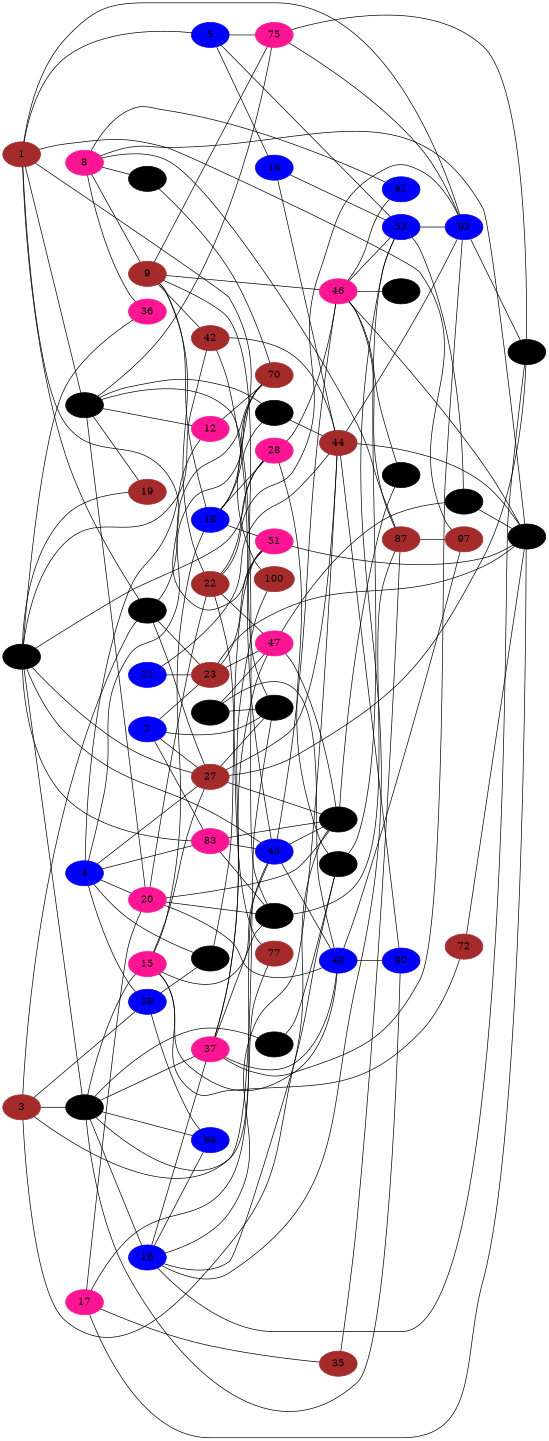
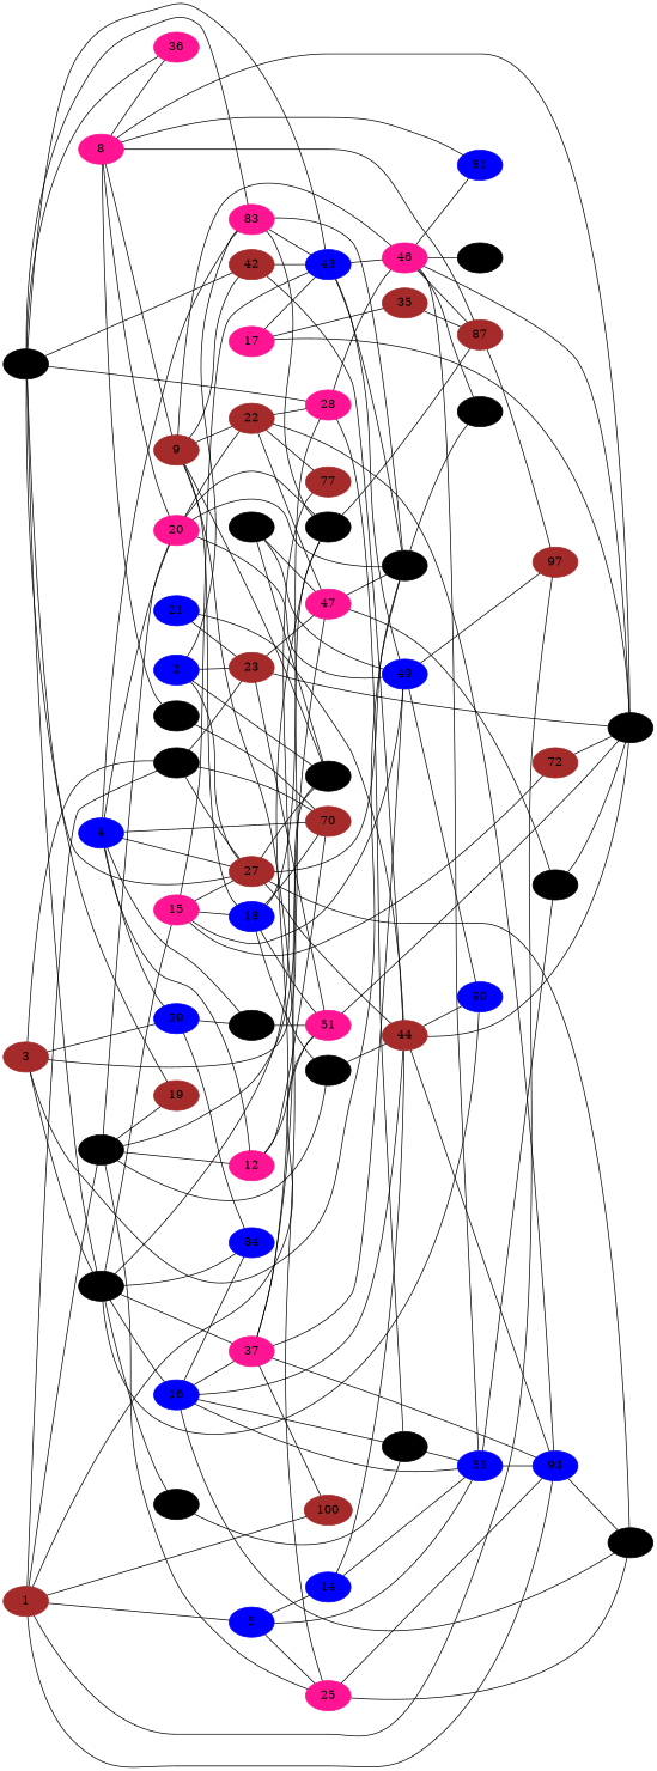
  graph {
    rankdir=LR
    node [color=black style=filled]
    1 [color=brown super="+82"]
    5 [color=blue super="+48"]
    7 [super="+64"]
    10 [super="+36"]
    n5 [color=deeppink label=51 super="+60"]
    93 [color=blue]
    97 [color=brown]
    100 [color=brown]
    14 [color=blue]
    53 [color=blue super="+63"]
-   75 [color=deeppink]
+   75 [color=deeppink label=25]
    12 [color=deeppink super="+62"]
    20 [color=deeppink super="+89"]
    19 [color=brown]
    38
    78 [super="+80"]
    23 [color=brown super="+57"]
    27 [color=brown super="+50"]
    70 [color=brown]
    92 [super="+98"]
    96
    2 [color=blue super="+51"]
    n23 [color=deeppink label=83 super="+83"]
    86
    47 [color=deeppink super="+54"]
    67 [super="+69"]
    44 [color=brown super="+76"]
    43 [color=blue super="+79"]
    3 [color=brown super="+13"]
    11 [super="+71"]
    39 [color=blue super="+58"]
    15 [color=deeppink]
    16 [color=blue super="+29"]
    32
    37 [color=deeppink super="+99"]
    77 [color=brown]
    84 [color=blue]
    90 [color=blue]
    40
    74
    4 [color=blue super="+85"]
    22 [color=brown super="+73"]
    49 [color=blue super="+59"]
    56
    6 [super="+25"]
    n46 [color=deeppink label=36]
    28 [color=deeppink]
    42 [color=brown super="+45"]
    46 [color=deeppink super="+68"]
    34 [super="+94"]
    87 [color=brown]
    8 [color=deeppink super="+91"]
    9 [color=brown super="+95"]
    31
    81 [color=blue]
    18 [color=blue super="+88"]
    65
    72 [color=brown]
    17 [color=deeppink super="+66"]
    35 [color=brown]
    21 [color=blue]
    30 [super="+41"]
    1 -- 5
    1 -- 7
    1 -- 10
    1 -- n5
    1 -- 93
    1 -- 97 [weight=2]
    1 -- 100
    5 -- 14
    5 -- 53
    5 -- 75
    7 -- 75
    7 -- 12
    7 -- 20 [weight=2]
    7 -- 19
    7 -- 38
    7 -- 78
    10 -- 23
    10 -- 27
    10 -- 70
    n5 -- 92
    93 -- 96
    14 -- 53
    14 -- 44
    53 -- 93
    53 -- 56
    75 -- 93
    75 -- 96
+   12 -- n5
    12 -- 70 [weight=2]
    20 -- 78
    20 -- 67
    20 -- 22
    20 -- 49
    38 -- 44
    78 -- 87
    23 -- n5
    23 -- 92
    23 -- 47 [weight=2]
    27 -- 96
    27 -- 86
    27 -- 67
    27 -- 44
    2 -- 23
    2 -- 27
    2 -- n23
    2 -- 86
    n23 -- 78
    n23 -- 67
    n23 -- 43
    47 -- 67
    47 -- 56
    67 -- 74
    44 -- 93
    44 -- 92
    44 -- 90
    43 -- 67
    43 -- 49
    43 -- 46
    3 -- 10
    3 -- 86
    3 -- 67
    3 -- 11
    3 -- 39
    11 -- 15
    11 -- 16
    11 -- 32
    11 -- 37
    11 -- 77
    11 -- 84
    11 -- 90
    39 -- 84
    39 -- 40
    15 -- 27
    15 -- 43
    15 -- 49
    15 -- 18
    15 -- 72
    16 -- 53
    16 -- 96
    16 -- 44
    16 -- 37
    16 -- 84
    16 -- 34
    32 -- 34
    37 -- 93
    37 -- 100
    37 -- 78
    37 -- 47
    37 -- 49
    40 -- n5
    4 -- 12
    4 -- 20
    4 -- 27
    4 -- 70
    4 -- n23
    4 -- 39
    4 -- 40
    22 -- 93
    22 -- 47
    22 -- 77
    22 -- 28
    49 -- 97
    49 -- 90
    56 -- 92
    6 -- 19
    6 -- 27
    6 -- n23
    6 -- 43
    6 -- 11
    6 -- n46
    6 -- 28
    6 -- 42
    28 -- 46
    28 -- 34
    42 -- 44
    42 -- 43
    46 -- 53
    46 -- 92
    46 -- 74
    46 -- 87
    46 -- 81
    46 -- 65 [weight=2]
    34 -- 53
    87 -- 97
    8 -- 92
    8 -- n46
    8 -- 87
    8 -- 9
    8 -- 31
    8 -- 81
    9 -- 75
    9 -- 86
    9 -- 22
    9 -- 42
    9 -- 46
    9 -- 18
    31 -- 70
    18 -- n5
    18 -- 38
    18 -- 70
    18 -- 28
    72 -- 92
-   17 -- 20
+   8 -- 20
    17 -- 92
    17 -- 43
    17 -- 35
    35 -- 87
    21 -- 23
    21 -- 44
    30 -- 86
    30 -- 47
    30 -- 49
  }
